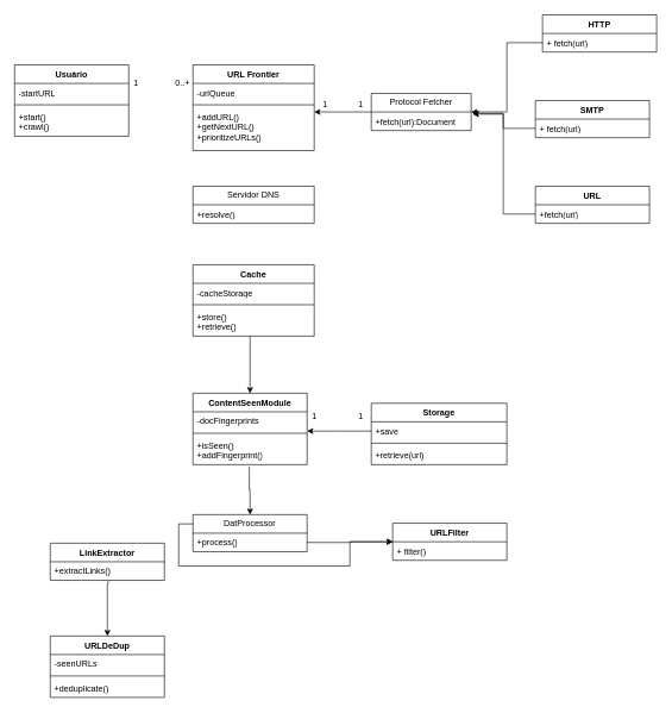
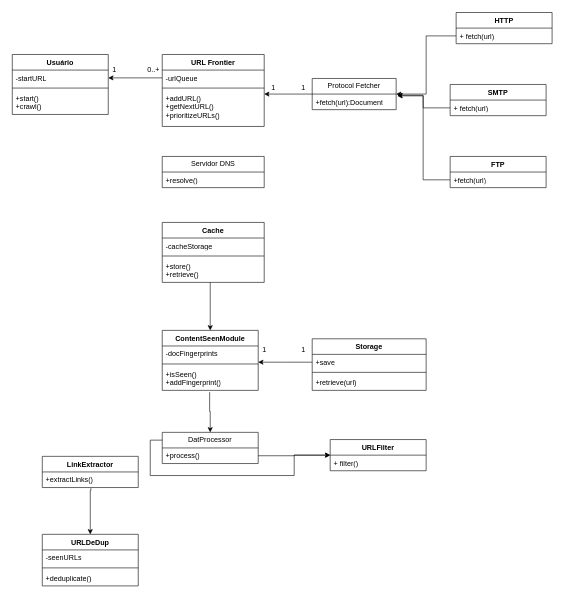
  <mxCell id="0" />
  <mxCell id="1" parent="0" />
  <mxCell id="2" value="Usuário" style="swimlane;fontStyle=1;align=center;verticalAlign=top;childLayout=stackLayout;horizontal=1;startSize=26;horizontalStack=0;resizeParent=1;resizeParentMax=0;resizeLast=0;collapsible=1;marginBottom=0;whiteSpace=wrap;html=1;" parent="1" vertex="1"><mxGeometry x="20" y="90" width="160" height="100" as="geometry" /></mxCell>
  <mxCell id="3" value="-startURL" style="text;strokeColor=none;fillColor=none;align=left;verticalAlign=top;spacingLeft=4;spacingRight=4;overflow=hidden;rotatable=0;points=[[0,0.5],[1,0.5]];portConstraint=eastwest;whiteSpace=wrap;html=1;" parent="2" vertex="1"><mxGeometry y="26" width="160" height="26" as="geometry" /></mxCell>
  <mxCell id="4" value="" style="line;strokeWidth=1;fillColor=none;align=left;verticalAlign=middle;spacingTop=-1;spacingLeft=3;spacingRight=3;rotatable=0;labelPosition=right;points=[];portConstraint=eastwest;strokeColor=inherit;" parent="2" vertex="1"><mxGeometry y="52" width="160" height="8" as="geometry" /></mxCell>
  <mxCell id="5" value="+start()&lt;div&gt;+crawl()&lt;/div&gt;" style="text;strokeColor=none;fillColor=none;align=left;verticalAlign=top;spacingLeft=4;spacingRight=4;overflow=hidden;rotatable=0;points=[[0,0.5],[1,0.5]];portConstraint=eastwest;whiteSpace=wrap;html=1;" parent="2" vertex="1"><mxGeometry y="60" width="160" height="40" as="geometry" /></mxCell>
  <mxCell id="6" value="URL Frontier" style="swimlane;fontStyle=1;align=center;verticalAlign=top;childLayout=stackLayout;horizontal=1;startSize=26;horizontalStack=0;resizeParent=1;resizeParentMax=0;resizeLast=0;collapsible=1;marginBottom=0;whiteSpace=wrap;html=1;" parent="1" vertex="1"><mxGeometry x="270" y="90" width="170" height="120" as="geometry" /></mxCell>
  <mxCell id="7" value="-urlQueue" style="text;strokeColor=none;fillColor=none;align=left;verticalAlign=top;spacingLeft=4;spacingRight=4;overflow=hidden;rotatable=0;points=[[0,0.5],[1,0.5]];portConstraint=eastwest;whiteSpace=wrap;html=1;" parent="6" vertex="1"><mxGeometry y="26" width="170" height="26" as="geometry" /></mxCell>
  <mxCell id="8" value="" style="line;strokeWidth=1;fillColor=none;align=left;verticalAlign=middle;spacingTop=-1;spacingLeft=3;spacingRight=3;rotatable=0;labelPosition=right;points=[];portConstraint=eastwest;strokeColor=inherit;" parent="6" vertex="1"><mxGeometry y="52" width="170" height="8" as="geometry" /></mxCell>
  <mxCell id="9" value="+addURL()&lt;div&gt;+getNextURL()&lt;/div&gt;&lt;div&gt;+prioritizeURLs()&lt;/div&gt;" style="text;strokeColor=none;fillColor=none;align=left;verticalAlign=top;spacingLeft=4;spacingRight=4;overflow=hidden;rotatable=0;points=[[0,0.5],[1,0.5]];portConstraint=eastwest;whiteSpace=wrap;html=1;" parent="6" vertex="1"><mxGeometry y="60" width="170" height="60" as="geometry" /></mxCell>
  <mxCell id="10" value="Servidor DNS" style="swimlane;fontStyle=0;childLayout=stackLayout;horizontal=1;startSize=26;fillColor=none;horizontalStack=0;resizeParent=1;resizeParentMax=0;resizeLast=0;collapsible=1;marginBottom=0;whiteSpace=wrap;html=1;" parent="1" vertex="1"><mxGeometry x="270" y="260" width="170" height="52" as="geometry" /></mxCell>
  <mxCell id="11" value="+resolve()" style="text;strokeColor=none;fillColor=none;align=left;verticalAlign=top;spacingLeft=4;spacingRight=4;overflow=hidden;rotatable=0;points=[[0,0.5],[1,0.5]];portConstraint=eastwest;whiteSpace=wrap;html=1;" parent="10" vertex="1"><mxGeometry y="26" width="170" height="26" as="geometry" /></mxCell>
  <mxCell id="12" value="URLFilter" style="swimlane;fontStyle=1;align=center;verticalAlign=top;childLayout=stackLayout;horizontal=1;startSize=26;horizontalStack=0;resizeParent=1;resizeParentMax=0;resizeLast=0;collapsible=1;marginBottom=0;whiteSpace=wrap;html=1;" parent="1" vertex="1"><mxGeometry x="550" y="732" width="160" height="52" as="geometry" /></mxCell>
  <mxCell id="13" value="Cache" style="swimlane;fontStyle=1;align=center;verticalAlign=top;childLayout=stackLayout;horizontal=1;startSize=26;horizontalStack=0;resizeParent=1;resizeParentMax=0;resizeLast=0;collapsible=1;marginBottom=0;whiteSpace=wrap;html=1;" parent="1" vertex="1"><mxGeometry x="270" y="370" width="170" height="100" as="geometry" /></mxCell>
  <mxCell id="14" value="-cacheStorage" style="text;strokeColor=none;fillColor=none;align=left;verticalAlign=top;spacingLeft=4;spacingRight=4;overflow=hidden;rotatable=0;points=[[0,0.5],[1,0.5]];portConstraint=eastwest;whiteSpace=wrap;html=1;" parent="13" vertex="1"><mxGeometry y="26" width="170" height="26" as="geometry" /></mxCell>
  <mxCell id="15" value="" style="line;strokeWidth=1;fillColor=none;align=left;verticalAlign=middle;spacingTop=-1;spacingLeft=3;spacingRight=3;rotatable=0;labelPosition=right;points=[];portConstraint=eastwest;strokeColor=inherit;" parent="13" vertex="1"><mxGeometry y="52" width="170" height="8" as="geometry" /></mxCell>
  <mxCell id="16" value="+store()&lt;div&gt;+retrieve()&lt;/div&gt;" style="text;strokeColor=none;fillColor=none;align=left;verticalAlign=top;spacingLeft=4;spacingRight=4;overflow=hidden;rotatable=0;points=[[0,0.5],[1,0.5]];portConstraint=eastwest;whiteSpace=wrap;html=1;" parent="13" vertex="1"><mxGeometry y="60" width="170" height="40" as="geometry" /></mxCell>
  <mxCell id="17" value="Storage" style="swimlane;fontStyle=1;align=center;verticalAlign=top;childLayout=stackLayout;horizontal=1;startSize=26;horizontalStack=0;resizeParent=1;resizeParentMax=0;resizeLast=0;collapsible=1;marginBottom=0;whiteSpace=wrap;html=1;" parent="1" vertex="1"><mxGeometry x="520" y="564" width="190" height="86" as="geometry" /></mxCell>
  <mxCell id="18" style="edgeStyle=orthogonalEdgeStyle;rounded=0;orthogonalLoop=1;jettySize=auto;html=1;exitX=0;exitY=0.5;exitDx=0;exitDy=0;" edge="1" parent="17" source="19"><mxGeometry relative="1" as="geometry"><mxPoint x="-90" y="39" as="targetPoint" /></mxGeometry></mxCell>
  <mxCell id="19" value="+save" style="text;strokeColor=none;fillColor=none;align=left;verticalAlign=top;spacingLeft=4;spacingRight=4;overflow=hidden;rotatable=0;points=[[0,0.5],[1,0.5]];portConstraint=eastwest;whiteSpace=wrap;html=1;" parent="17" vertex="1"><mxGeometry y="26" width="190" height="26" as="geometry" /></mxCell>
  <mxCell id="20" value="" style="line;strokeWidth=1;fillColor=none;align=left;verticalAlign=middle;spacingTop=-1;spacingLeft=3;spacingRight=3;rotatable=0;labelPosition=right;points=[];portConstraint=eastwest;strokeColor=inherit;" parent="17" vertex="1"><mxGeometry y="52" width="190" height="8" as="geometry" /></mxCell>
  <mxCell id="21" value="+retrieve(url)" style="text;strokeColor=none;fillColor=none;align=left;verticalAlign=top;spacingLeft=4;spacingRight=4;overflow=hidden;rotatable=0;points=[[0,0.5],[1,0.5]];portConstraint=eastwest;whiteSpace=wrap;html=1;" parent="17" vertex="1"><mxGeometry y="60" width="190" height="26" as="geometry" /></mxCell>
  <mxCell id="22" value="Protocol Fetcher" style="swimlane;fontStyle=0;childLayout=stackLayout;horizontal=1;startSize=26;fillColor=none;horizontalStack=0;resizeParent=1;resizeParentMax=0;resizeLast=0;collapsible=1;marginBottom=0;whiteSpace=wrap;html=1;" parent="1" vertex="1"><mxGeometry x="520" y="130" width="140" height="52" as="geometry" /></mxCell>
  <mxCell id="23" value="+fetch(url):Document&lt;div&gt;&lt;br&gt;&lt;/div&gt;" style="text;strokeColor=none;fillColor=none;align=left;verticalAlign=top;spacingLeft=4;spacingRight=4;overflow=hidden;rotatable=0;points=[[0,0.5],[1,0.5]];portConstraint=eastwest;whiteSpace=wrap;html=1;" parent="22" vertex="1"><mxGeometry y="26" width="140" height="26" as="geometry" /></mxCell>
- <mxCell id="24" value="URL" style="swimlane;fontStyle=1;align=center;verticalAlign=top;childLayout=stackLayout;horizontal=1;startSize=26;horizontalStack=0;resizeParent=1;resizeParentMax=0;resizeLast=0;collapsible=1;marginBottom=0;whiteSpace=wrap;html=1;" parent="1" vertex="1"><mxGeometry x="750" y="260" width="160" height="52" as="geometry" /></mxCell>
+ <mxCell id="24" value="FTP" style="swimlane;fontStyle=1;align=center;verticalAlign=top;childLayout=stackLayout;horizontal=1;startSize=26;horizontalStack=0;resizeParent=1;resizeParentMax=0;resizeLast=0;collapsible=1;marginBottom=0;whiteSpace=wrap;html=1;" parent="1" vertex="1"><mxGeometry x="750" y="260" width="160" height="52" as="geometry" /></mxCell>
  <mxCell id="25" value="+fetch(url)" style="text;strokeColor=none;fillColor=none;align=left;verticalAlign=top;spacingLeft=4;spacingRight=4;overflow=hidden;rotatable=0;points=[[0,0.5],[1,0.5]];portConstraint=eastwest;whiteSpace=wrap;html=1;" parent="24" vertex="1"><mxGeometry y="26" width="160" height="26" as="geometry" /></mxCell>
  <mxCell id="26" value="SMTP" style="swimlane;fontStyle=1;align=center;verticalAlign=top;childLayout=stackLayout;horizontal=1;startSize=26;horizontalStack=0;resizeParent=1;resizeParentMax=0;resizeLast=0;collapsible=1;marginBottom=0;whiteSpace=wrap;html=1;" parent="1" vertex="1"><mxGeometry x="750" y="140" width="160" height="52" as="geometry" /></mxCell>
  <mxCell id="27" value="+ fetch(url)" style="text;strokeColor=none;fillColor=none;align=left;verticalAlign=top;spacingLeft=4;spacingRight=4;overflow=hidden;rotatable=0;points=[[0,0.5],[1,0.5]];portConstraint=eastwest;whiteSpace=wrap;html=1;" parent="26" vertex="1"><mxGeometry y="26" width="160" height="26" as="geometry" /></mxCell>
  <mxCell id="28" value="HTTP" style="swimlane;fontStyle=1;align=center;verticalAlign=top;childLayout=stackLayout;horizontal=1;startSize=26;horizontalStack=0;resizeParent=1;resizeParentMax=0;resizeLast=0;collapsible=1;marginBottom=0;whiteSpace=wrap;html=1;" parent="1" vertex="1"><mxGeometry x="760" y="20" width="160" height="52" as="geometry" /></mxCell>
  <mxCell id="29" value="+ fetch(url)" style="text;strokeColor=none;fillColor=none;align=left;verticalAlign=top;spacingLeft=4;spacingRight=4;overflow=hidden;rotatable=0;points=[[0,0.5],[1,0.5]];portConstraint=eastwest;whiteSpace=wrap;html=1;" parent="28" vertex="1"><mxGeometry y="26" width="160" height="26" as="geometry" /></mxCell>
  <mxCell id="30" value="ContentSeenModule" style="swimlane;fontStyle=1;align=center;verticalAlign=top;childLayout=stackLayout;horizontal=1;startSize=26;horizontalStack=0;resizeParent=1;resizeParentMax=0;resizeLast=0;collapsible=1;marginBottom=0;whiteSpace=wrap;html=1;" parent="1" vertex="1"><mxGeometry x="270" y="550" width="160" height="100" as="geometry" /></mxCell>
  <mxCell id="31" value="-docFingerprints" style="text;strokeColor=none;fillColor=none;align=left;verticalAlign=top;spacingLeft=4;spacingRight=4;overflow=hidden;rotatable=0;points=[[0,0.5],[1,0.5]];portConstraint=eastwest;whiteSpace=wrap;html=1;" parent="30" vertex="1"><mxGeometry y="26" width="160" height="26" as="geometry" /></mxCell>
  <mxCell id="32" value="" style="line;strokeWidth=1;fillColor=none;align=left;verticalAlign=middle;spacingTop=-1;spacingLeft=3;spacingRight=3;rotatable=0;labelPosition=right;points=[];portConstraint=eastwest;strokeColor=inherit;" parent="30" vertex="1"><mxGeometry y="52" width="160" height="8" as="geometry" /></mxCell>
  <mxCell id="33" value="+isSeen()&lt;div&gt;+addFingerprint()&lt;/div&gt;" style="text;strokeColor=none;fillColor=none;align=left;verticalAlign=top;spacingLeft=4;spacingRight=4;overflow=hidden;rotatable=0;points=[[0,0.5],[1,0.5]];portConstraint=eastwest;whiteSpace=wrap;html=1;" parent="30" vertex="1"><mxGeometry y="60" width="160" height="40" as="geometry" /></mxCell>
  <mxCell id="34" value="LinkExtractor" style="swimlane;fontStyle=1;align=center;verticalAlign=top;childLayout=stackLayout;horizontal=1;startSize=26;horizontalStack=0;resizeParent=1;resizeParentMax=0;resizeLast=0;collapsible=1;marginBottom=0;whiteSpace=wrap;html=1;" parent="1" vertex="1"><mxGeometry x="70" y="760" width="160" height="52" as="geometry" /></mxCell>
  <mxCell id="35" value="+extractLinks()" style="text;strokeColor=none;fillColor=none;align=left;verticalAlign=top;spacingLeft=4;spacingRight=4;overflow=hidden;rotatable=0;points=[[0,0.5],[1,0.5]];portConstraint=eastwest;whiteSpace=wrap;html=1;" parent="34" vertex="1"><mxGeometry y="26" width="160" height="26" as="geometry" /></mxCell>
  <mxCell id="36" value="URLDeDup" style="swimlane;fontStyle=1;align=center;verticalAlign=top;childLayout=stackLayout;horizontal=1;startSize=26;horizontalStack=0;resizeParent=1;resizeParentMax=0;resizeLast=0;collapsible=1;marginBottom=0;whiteSpace=wrap;html=1;" parent="1" vertex="1"><mxGeometry x="70" y="890" width="160" height="86" as="geometry" /></mxCell>
  <mxCell id="37" value="-seenURLs" style="text;strokeColor=none;fillColor=none;align=left;verticalAlign=top;spacingLeft=4;spacingRight=4;overflow=hidden;rotatable=0;points=[[0,0.5],[1,0.5]];portConstraint=eastwest;whiteSpace=wrap;html=1;" parent="36" vertex="1"><mxGeometry y="26" width="160" height="26" as="geometry" /></mxCell>
  <mxCell id="38" value="" style="line;strokeWidth=1;fillColor=none;align=left;verticalAlign=middle;spacingTop=-1;spacingLeft=3;spacingRight=3;rotatable=0;labelPosition=right;points=[];portConstraint=eastwest;strokeColor=inherit;" parent="36" vertex="1"><mxGeometry y="52" width="160" height="8" as="geometry" /></mxCell>
  <mxCell id="39" value="+deduplicate()" style="text;strokeColor=none;fillColor=none;align=left;verticalAlign=top;spacingLeft=4;spacingRight=4;overflow=hidden;rotatable=0;points=[[0,0.5],[1,0.5]];portConstraint=eastwest;whiteSpace=wrap;html=1;" parent="36" vertex="1"><mxGeometry y="60" width="160" height="26" as="geometry" /></mxCell>
  <mxCell id="40" value="DatProcessor" style="swimlane;fontStyle=0;childLayout=stackLayout;horizontal=1;startSize=26;fillColor=none;horizontalStack=0;resizeParent=1;resizeParentMax=0;resizeLast=0;collapsible=1;marginBottom=0;whiteSpace=wrap;html=1;" vertex="1" parent="1"><mxGeometry x="270" y="720" width="160" height="52" as="geometry" /></mxCell>
  <mxCell id="41" value="+process()" style="text;strokeColor=none;fillColor=none;align=left;verticalAlign=top;spacingLeft=4;spacingRight=4;overflow=hidden;rotatable=0;points=[[0,0.5],[1,0.5]];portConstraint=eastwest;whiteSpace=wrap;html=1;" vertex="1" parent="40"><mxGeometry y="26" width="160" height="26" as="geometry" /></mxCell>
+ <mxCell id="42" style="edgeStyle=orthogonalEdgeStyle;rounded=0;orthogonalLoop=1;jettySize=auto;html=1;exitX=0;exitY=0.5;exitDx=0;exitDy=0;entryX=1;entryY=0.5;entryDx=0;entryDy=0;" edge="1" parent="1" source="7" target="3"><mxGeometry relative="1" as="geometry" /></mxCell>
  <mxCell id="43" value="1" style="text;html=1;align=center;verticalAlign=middle;resizable=0;points=[];autosize=1;strokeColor=none;fillColor=none;" vertex="1" parent="1"><mxGeometry x="175" y="100" width="30" height="30" as="geometry" /></mxCell>
  <mxCell id="44" value="0..+" style="text;html=1;align=center;verticalAlign=middle;resizable=0;points=[];autosize=1;strokeColor=none;fillColor=none;" vertex="1" parent="1"><mxGeometry x="235" y="100" width="40" height="30" as="geometry" /></mxCell>
  <mxCell id="45" style="edgeStyle=orthogonalEdgeStyle;rounded=0;orthogonalLoop=1;jettySize=auto;html=1;exitX=0;exitY=0.5;exitDx=0;exitDy=0;entryX=1;entryY=0.1;entryDx=0;entryDy=0;entryPerimeter=0;" edge="1" parent="1" source="22" target="9"><mxGeometry relative="1" as="geometry" /></mxCell>
  <mxCell id="46" value="1" style="text;html=1;align=center;verticalAlign=middle;resizable=0;points=[];autosize=1;strokeColor=none;fillColor=none;" vertex="1" parent="1"><mxGeometry x="440" y="130" width="30" height="30" as="geometry" /></mxCell>
  <mxCell id="47" value="1" style="text;html=1;align=center;verticalAlign=middle;resizable=0;points=[];autosize=1;strokeColor=none;fillColor=none;" vertex="1" parent="1"><mxGeometry x="490" y="130" width="30" height="30" as="geometry" /></mxCell>
  <mxCell id="48" style="edgeStyle=orthogonalEdgeStyle;rounded=0;orthogonalLoop=1;jettySize=auto;html=1;entryX=0.5;entryY=0;entryDx=0;entryDy=0;" edge="1" parent="1" target="30"><mxGeometry relative="1" as="geometry"><mxPoint x="350" y="470" as="sourcePoint" /><Array as="points"><mxPoint x="350" y="473" /></Array></mxGeometry></mxCell>
  <mxCell id="49" style="edgeStyle=orthogonalEdgeStyle;rounded=0;orthogonalLoop=1;jettySize=auto;html=1;exitX=0;exitY=0.5;exitDx=0;exitDy=0;entryX=1;entryY=0.5;entryDx=0;entryDy=0;" edge="1" parent="1" source="29" target="22"><mxGeometry relative="1" as="geometry" /></mxCell>
  <mxCell id="50" style="edgeStyle=orthogonalEdgeStyle;rounded=0;orthogonalLoop=1;jettySize=auto;html=1;exitX=0;exitY=0.5;exitDx=0;exitDy=0;entryX=1.014;entryY=0.077;entryDx=0;entryDy=0;entryPerimeter=0;" edge="1" parent="1" source="25" target="23"><mxGeometry relative="1" as="geometry" /></mxCell>
  <mxCell id="51" style="edgeStyle=orthogonalEdgeStyle;rounded=0;orthogonalLoop=1;jettySize=auto;html=1;exitX=0;exitY=0.5;exitDx=0;exitDy=0;entryX=1.014;entryY=0.115;entryDx=0;entryDy=0;entryPerimeter=0;" edge="1" parent="1" source="27" target="23"><mxGeometry relative="1" as="geometry" /></mxCell>
  <mxCell id="52" value="1" style="text;html=1;align=center;verticalAlign=middle;resizable=0;points=[];autosize=1;strokeColor=none;fillColor=none;" vertex="1" parent="1"><mxGeometry x="425" y="568" width="30" height="30" as="geometry" /></mxCell>
  <mxCell id="53" value="1" style="text;html=1;align=center;verticalAlign=middle;resizable=0;points=[];autosize=1;strokeColor=none;fillColor=none;" vertex="1" parent="1"><mxGeometry x="490" y="568" width="30" height="30" as="geometry" /></mxCell>
  <mxCell id="54" style="edgeStyle=orthogonalEdgeStyle;rounded=0;orthogonalLoop=1;jettySize=auto;html=1;exitX=0.494;exitY=1.075;exitDx=0;exitDy=0;entryX=0.5;entryY=0;entryDx=0;entryDy=0;exitPerimeter=0;" edge="1" parent="1" source="33" target="40"><mxGeometry relative="1" as="geometry"><Array as="points"><mxPoint x="350" y="685" /></Array></mxGeometry></mxCell>
  <mxCell id="55" style="edgeStyle=orthogonalEdgeStyle;rounded=0;orthogonalLoop=1;jettySize=auto;html=1;exitX=1;exitY=0.5;exitDx=0;exitDy=0;" edge="1" parent="1" source="41" target="12"><mxGeometry relative="1" as="geometry" /></mxCell>
  <mxCell id="56" value="+ filter()" style="text;strokeColor=none;fillColor=none;align=left;verticalAlign=top;spacingLeft=4;spacingRight=4;overflow=hidden;rotatable=0;points=[[0,0.5],[1,0.5]];portConstraint=eastwest;whiteSpace=wrap;html=1;" parent="1" vertex="1"><mxGeometry x="550" y="758" width="160" height="26" as="geometry" /></mxCell>
  <mxCell id="57" style="edgeStyle=orthogonalEdgeStyle;rounded=0;orthogonalLoop=1;jettySize=auto;html=1;exitX=0;exitY=0.25;exitDx=0;exitDy=0;" edge="1" parent="1" source="40" target="12"><mxGeometry relative="1" as="geometry" /></mxCell>
  <mxCell id="58" style="edgeStyle=orthogonalEdgeStyle;rounded=0;orthogonalLoop=1;jettySize=auto;html=1;exitX=0.506;exitY=1.038;exitDx=0;exitDy=0;exitPerimeter=0;" edge="1" parent="1" source="35" target="36"><mxGeometry relative="1" as="geometry"><Array as="points"><mxPoint x="151" y="817" /><mxPoint x="150" y="817" /></Array></mxGeometry></mxCell>
